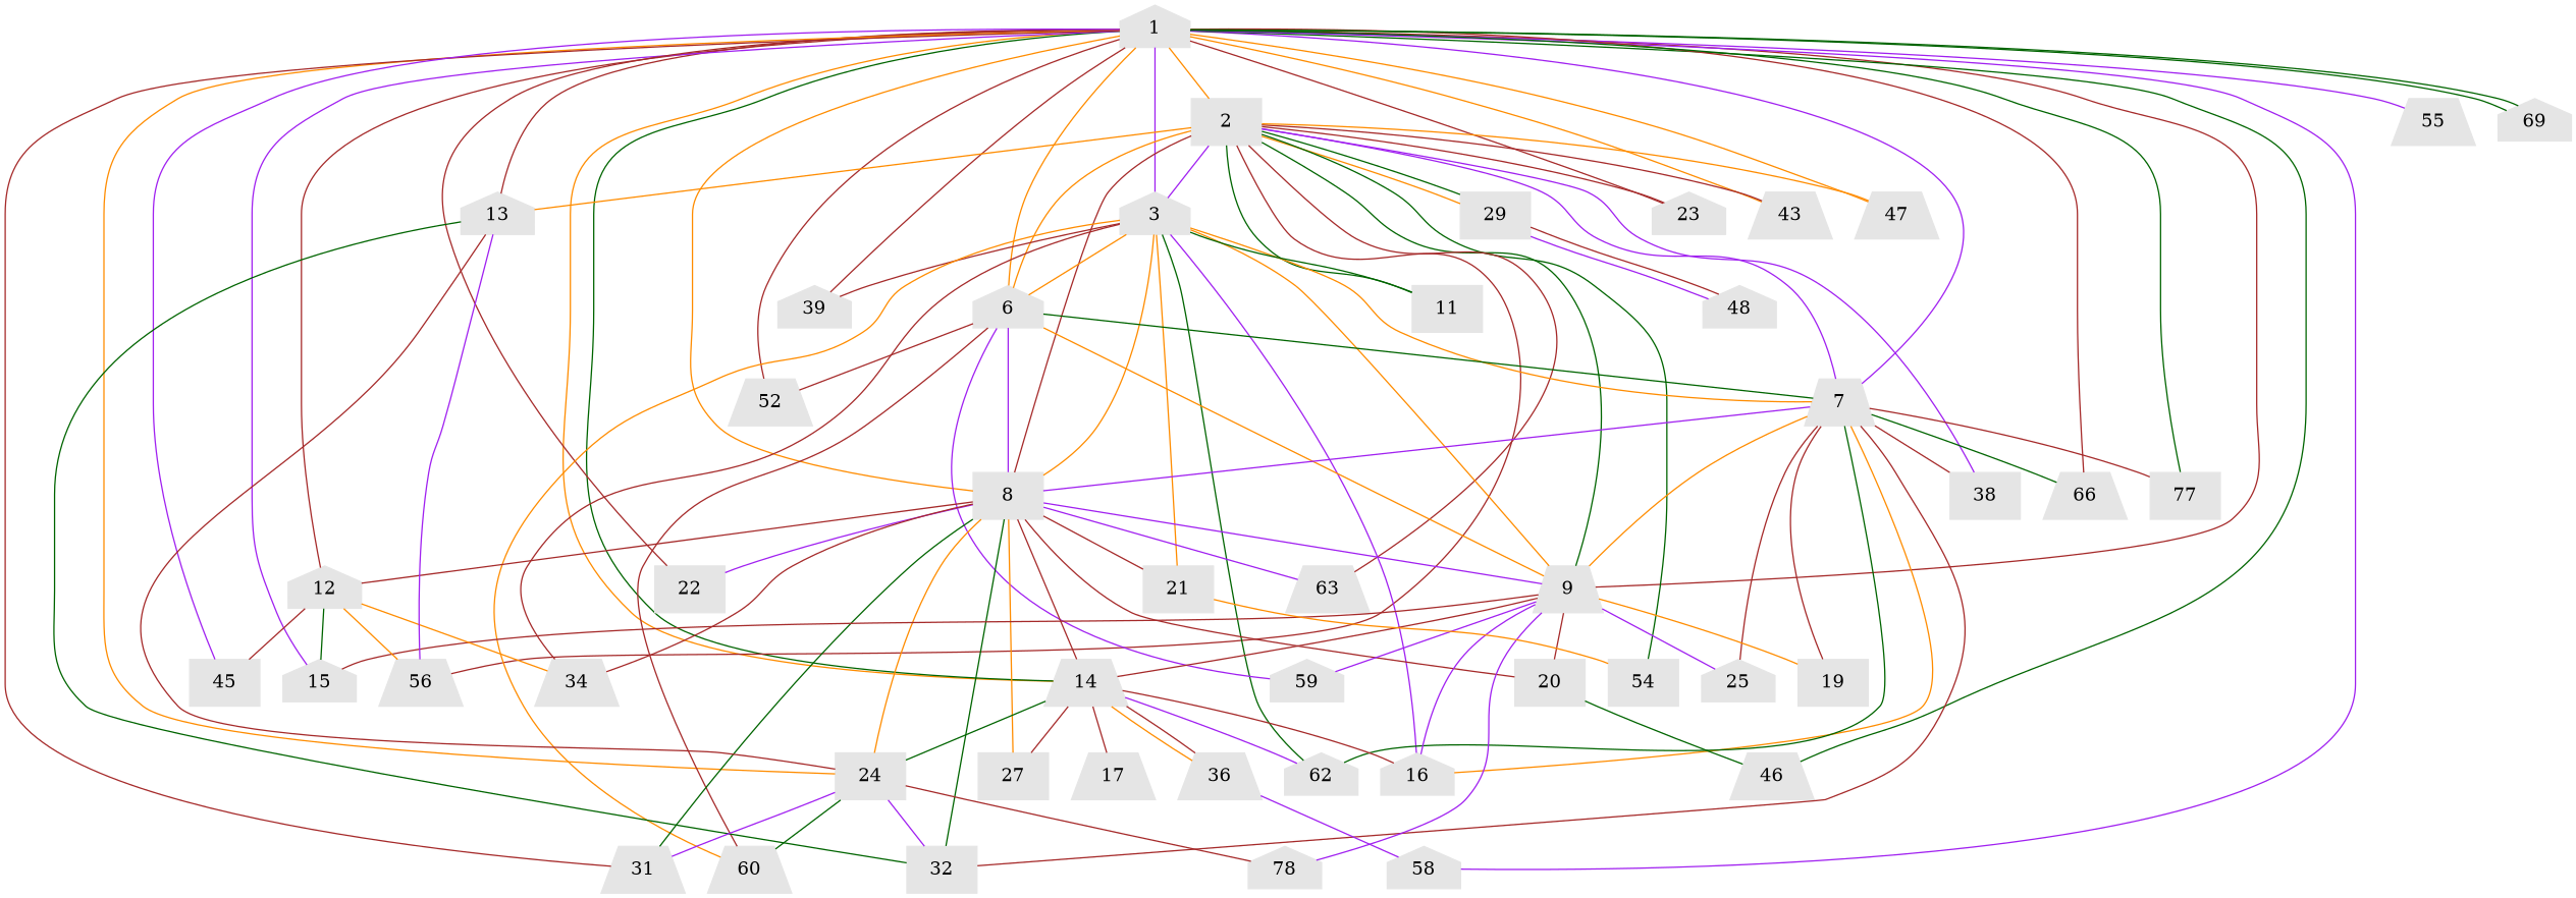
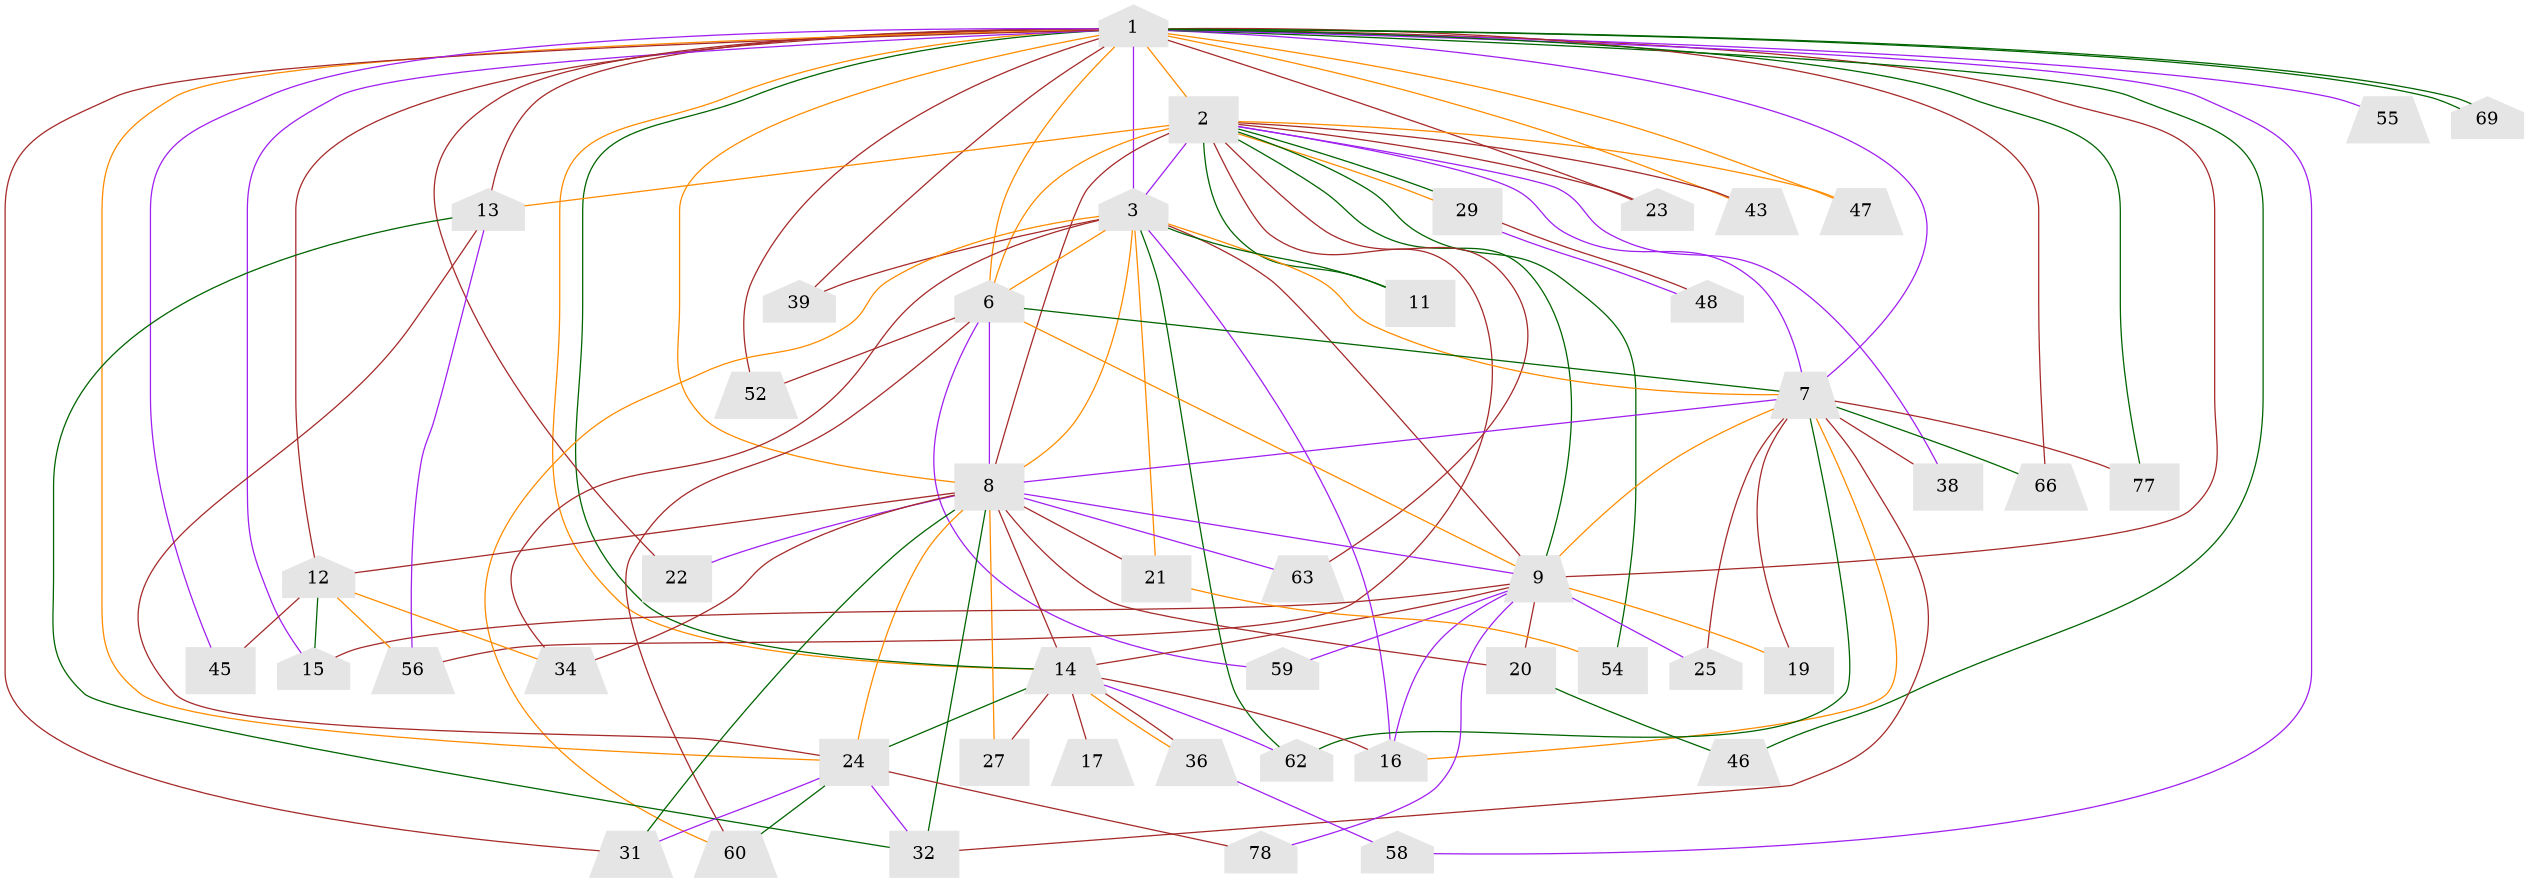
  graph {
    node [color=gray90 shape=house style=filled]
    edge [color=brown]
    1 [super="+4"]
    2 [shape=box]
    3 [super="+30"]
    6
    7 [shape=trapezium]
    8 [shape=box super="+18+10+42"]
    9 [shape=trapezium super="+75+76+74"]
    12
    13 [super="+49+65"]
    14 [shape=trapezium super="+64"]
    15
    22 [shape=box]
    23
    24 [shape=box]
    31 [shape=trapezium]
    39 [super="+84+68"]
    43 [shape=trapezium]
    45 [shape=box]
    46 [shape=trapezium]
    47 [shape=trapezium super="+57"]
    52 [shape=trapezium]
    55 [shape=trapezium]
    58
    66 [shape=trapezium]
    69
    77 [shape=box]
    11 [shape=box]
    29 [shape=box]
    38 [shape=box]
    54 [shape=box]
    56 [shape=trapezium super="+93"]
    63 [shape=trapezium]
    16
    21 [shape=box]
    34 [shape=trapezium super="+91"]
    60 [shape=trapezium super="+72"]
    62 [super="+70"]
    59
    19 [shape=box]
    25
    32 [shape=box super="+86"]
    20 [shape=box]
    27 [shape=box]
    78
    17 [shape=trapezium]
    36 [shape=trapezium]
    48
    1 -- 2 [color=darkorange weight=6]
    1 -- 3 [color=purple weight=5]
    1 -- 6 [color=darkorange weight=5]
    1 -- 7 [color=purple weight=4]
    1 -- 8 [color=darkorange weight=9]
    1 -- 9 [weight=8]
    1 -- 12 [weight=2]
    1 -- 13 [weight=3]
    1 -- 14 [color=darkorange weight=3]
    1 -- 14 [color=darkgreen]
    1 -- 15 [color=purple weight=2]
    1 -- 22
    1 -- 23
    1 -- 24 [color=darkorange]
    1 -- 31
    1 -- 39 [weight=3]
    1 -- 43 [color=darkorange]
    1 -- 45 [color=purple]
    1 -- 46 [color=darkgreen]
    1 -- 47 [color=darkorange weight=2]
    1 -- 52
    1 -- 55 [color=purple weight=2]
    1 -- 58 [color=purple]
    1 -- 66
    1 -- 69 [color=darkgreen]
    1 -- 69 [color=darkgreen]
    1 -- 77 [color=darkgreen]
    2 -- 3 [color=purple]
    2 -- 6 [color=darkorange]
    2 -- 7 [color=purple]
    2 -- 8 [weight=2]
    2 -- 9 [color=darkgreen]
    2 -- 13 [color=darkorange]
    2 -- 23
    2 -- 43
    2 -- 47 [color=darkorange]
    2 -- 11 [color=darkgreen]
    2 -- 29 [color=darkorange]
    2 -- 29 [color=darkgreen]
    2 -- 38 [color=purple]
    2 -- 54 [color=darkgreen]
    2 -- 56
    2 -- 63
    3 -- 6 [color=darkorange]
    3 -- 7 [color=darkorange]
    3 -- 8 [color=darkorange weight=3]
-   3 -- 9 [color=darkorange]
+   3 -- 9
    3 -- 39
    3 -- 11 [color=darkgreen]
    3 -- 16 [color=purple]
    3 -- 21 [color=darkorange]
    3 -- 34
    3 -- 60 [color=darkorange]
    3 -- 62 [color=darkgreen]
    6 -- 7 [color=darkgreen]
    6 -- 8 [color=purple weight=2]
    6 -- 9 [color=darkorange]
    6 -- 52
    6 -- 60
    6 -- 59 [color=purple]
    7 -- 8 [color=purple weight=2]
    7 -- 9 [color=darkorange]
    7 -- 66 [color=darkgreen]
    7 -- 77
    7 -- 38
    7 -- 16 [color=darkorange]
    7 -- 62 [color=darkgreen]
    7 -- 19
    7 -- 25
    7 -- 32
    8 -- 9 [color=purple weight=3]
    8 -- 12
    8 -- 14 [weight=2]
    8 -- 22 [color=purple]
    8 -- 24 [color=darkorange]
    8 -- 31 [color=darkgreen]
    8 -- 63 [color=purple]
    8 -- 21
    8 -- 34
    8 -- 32 [color=darkgreen weight=2]
    8 -- 20
    8 -- 27 [color=darkorange]
    9 -- 14
    9 -- 15
    9 -- 16 [color=purple]
    9 -- 59 [color=purple]
    9 -- 19 [color=darkorange]
    9 -- 25 [color=purple]
    9 -- 20
    9 -- 78 [color=purple]
    12 -- 15 [color=darkgreen]
    12 -- 45
    12 -- 56 [color=darkorange]
    12 -- 34 [color=darkorange]
    13 -- 24
    13 -- 56 [color=purple]
    13 -- 32 [color=darkgreen]
    14 -- 24 [color=darkgreen]
    14 -- 16
    14 -- 62 [color=purple]
    14 -- 27
    14 -- 17
    14 -- 36 [color=darkorange]
    14 -- 36
    24 -- 31 [color=purple]
    24 -- 60 [color=darkgreen]
    24 -- 32 [color=purple]
    24 -- 78
    29 -- 48 [color=purple]
    29 -- 48
    21 -- 54 [color=darkorange]
    20 -- 46 [color=darkgreen]
    36 -- 58 [color=purple]
  }
